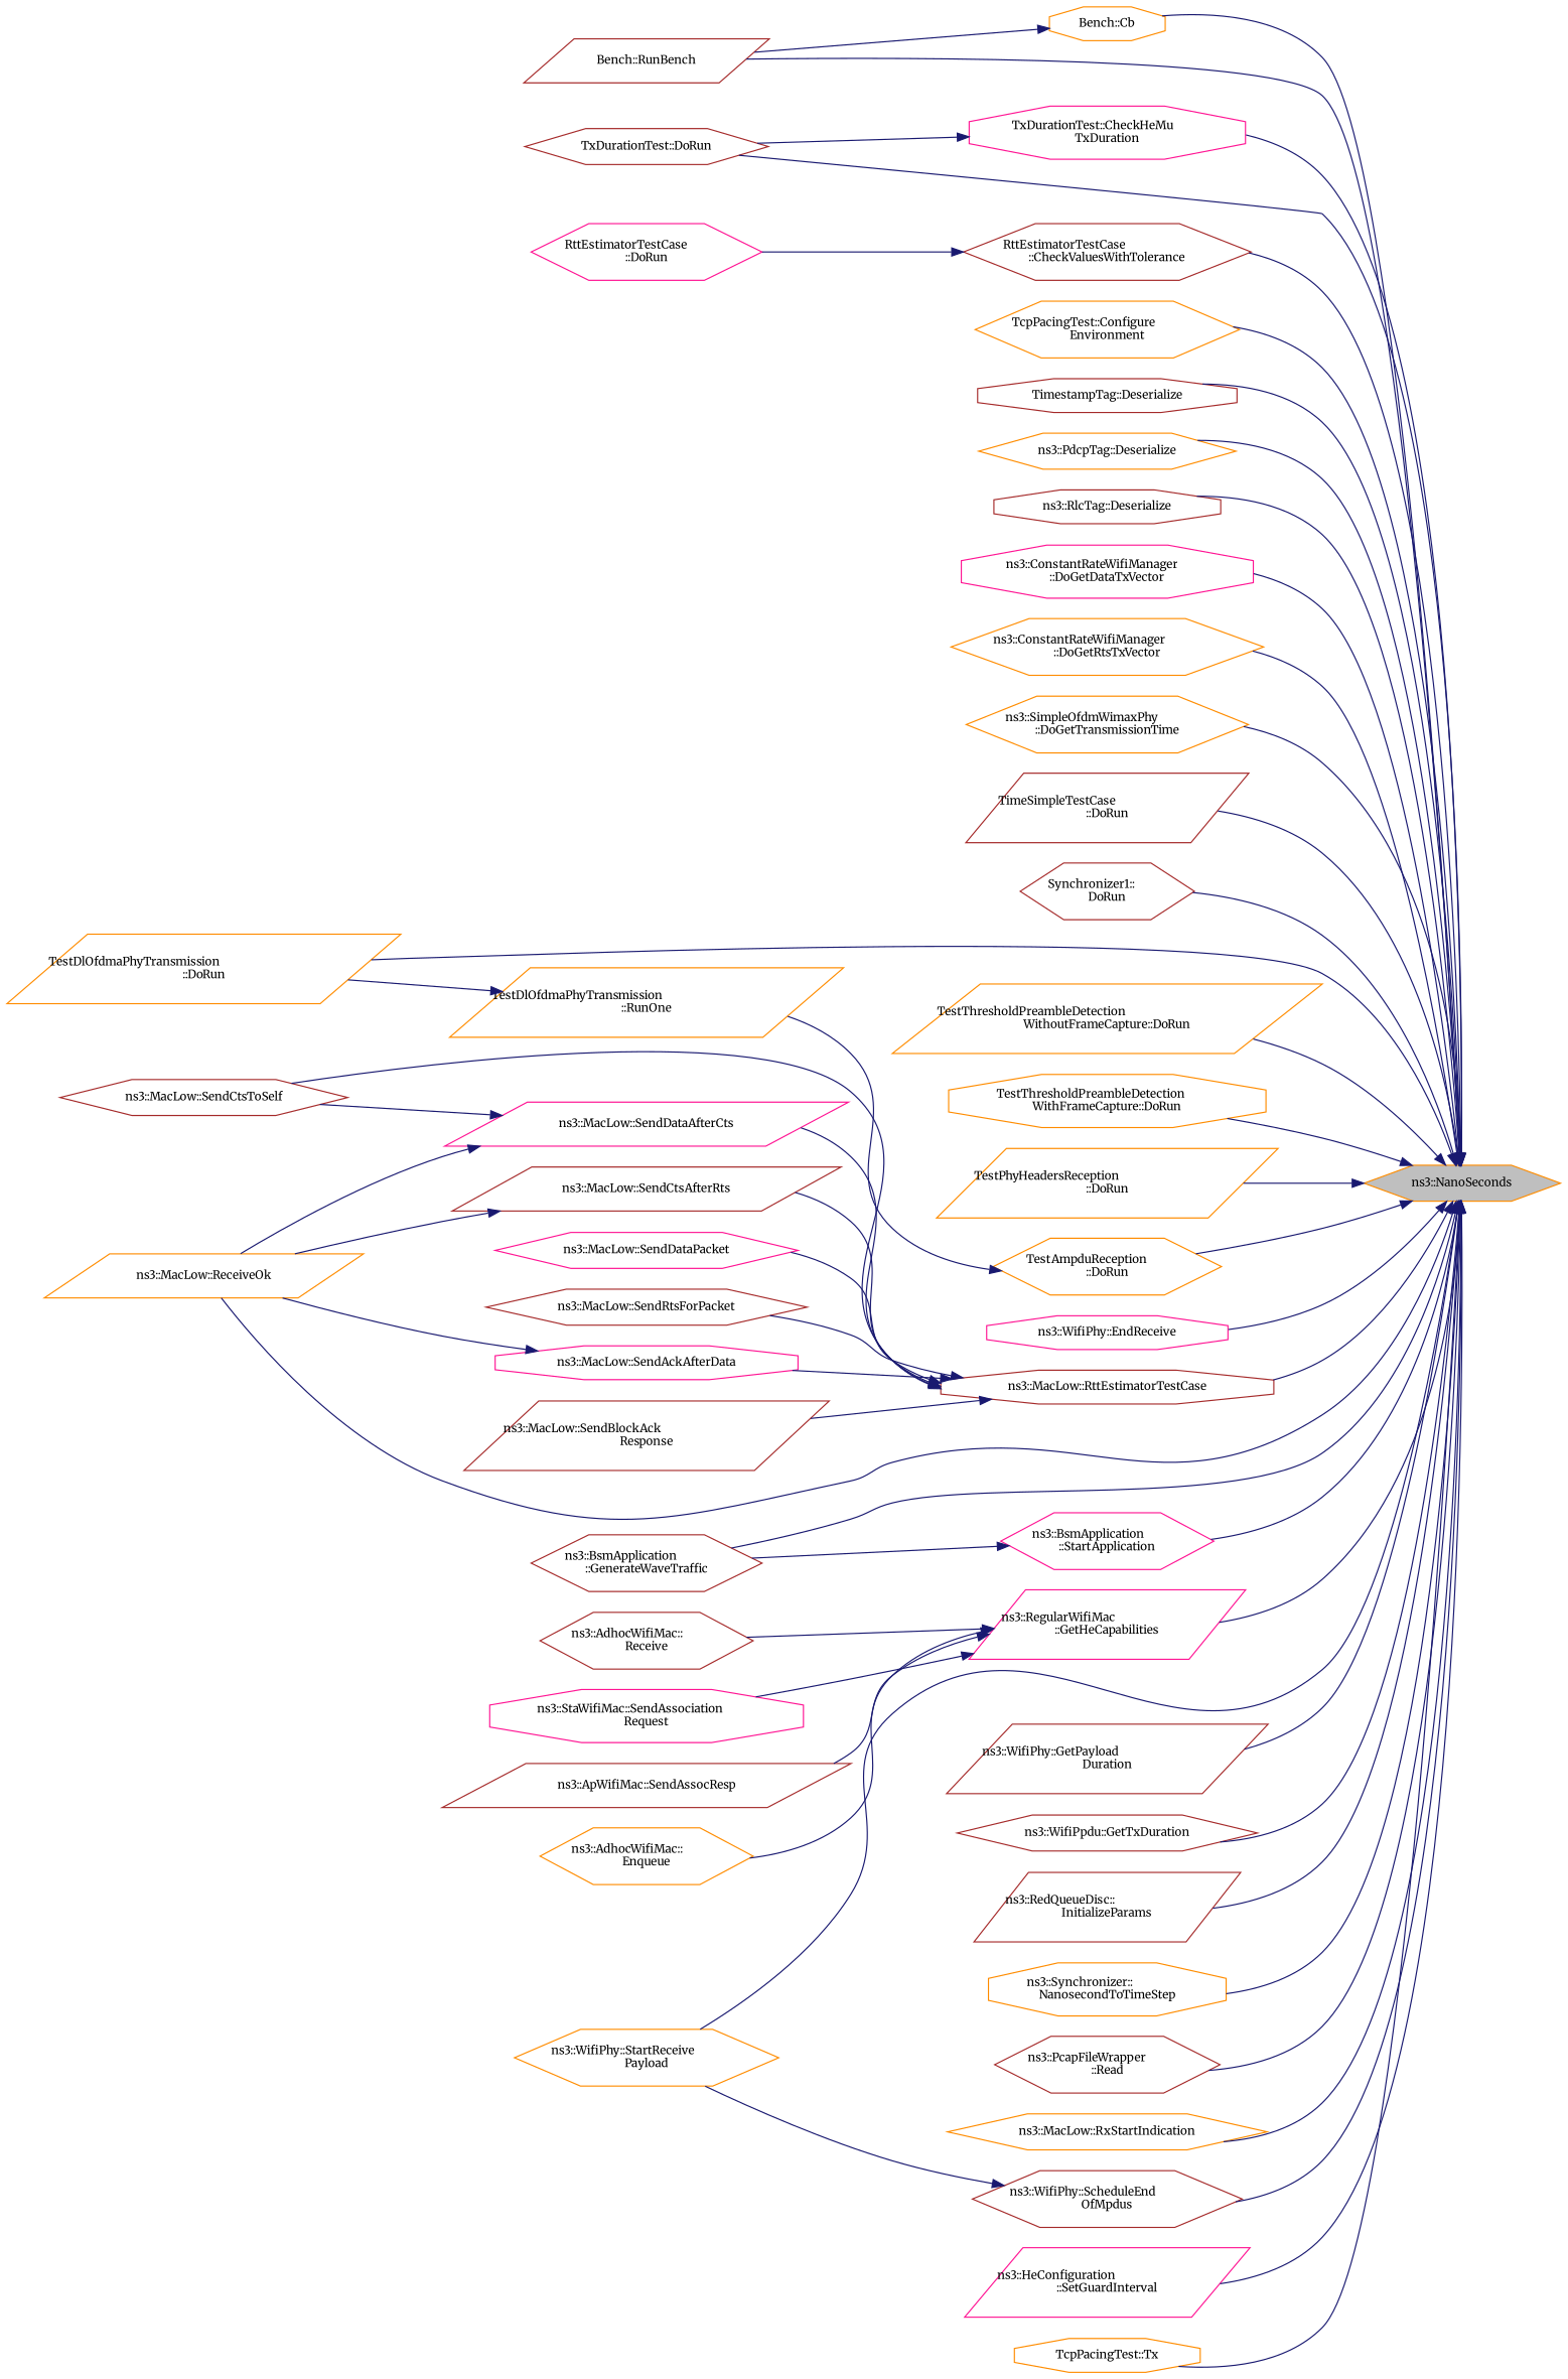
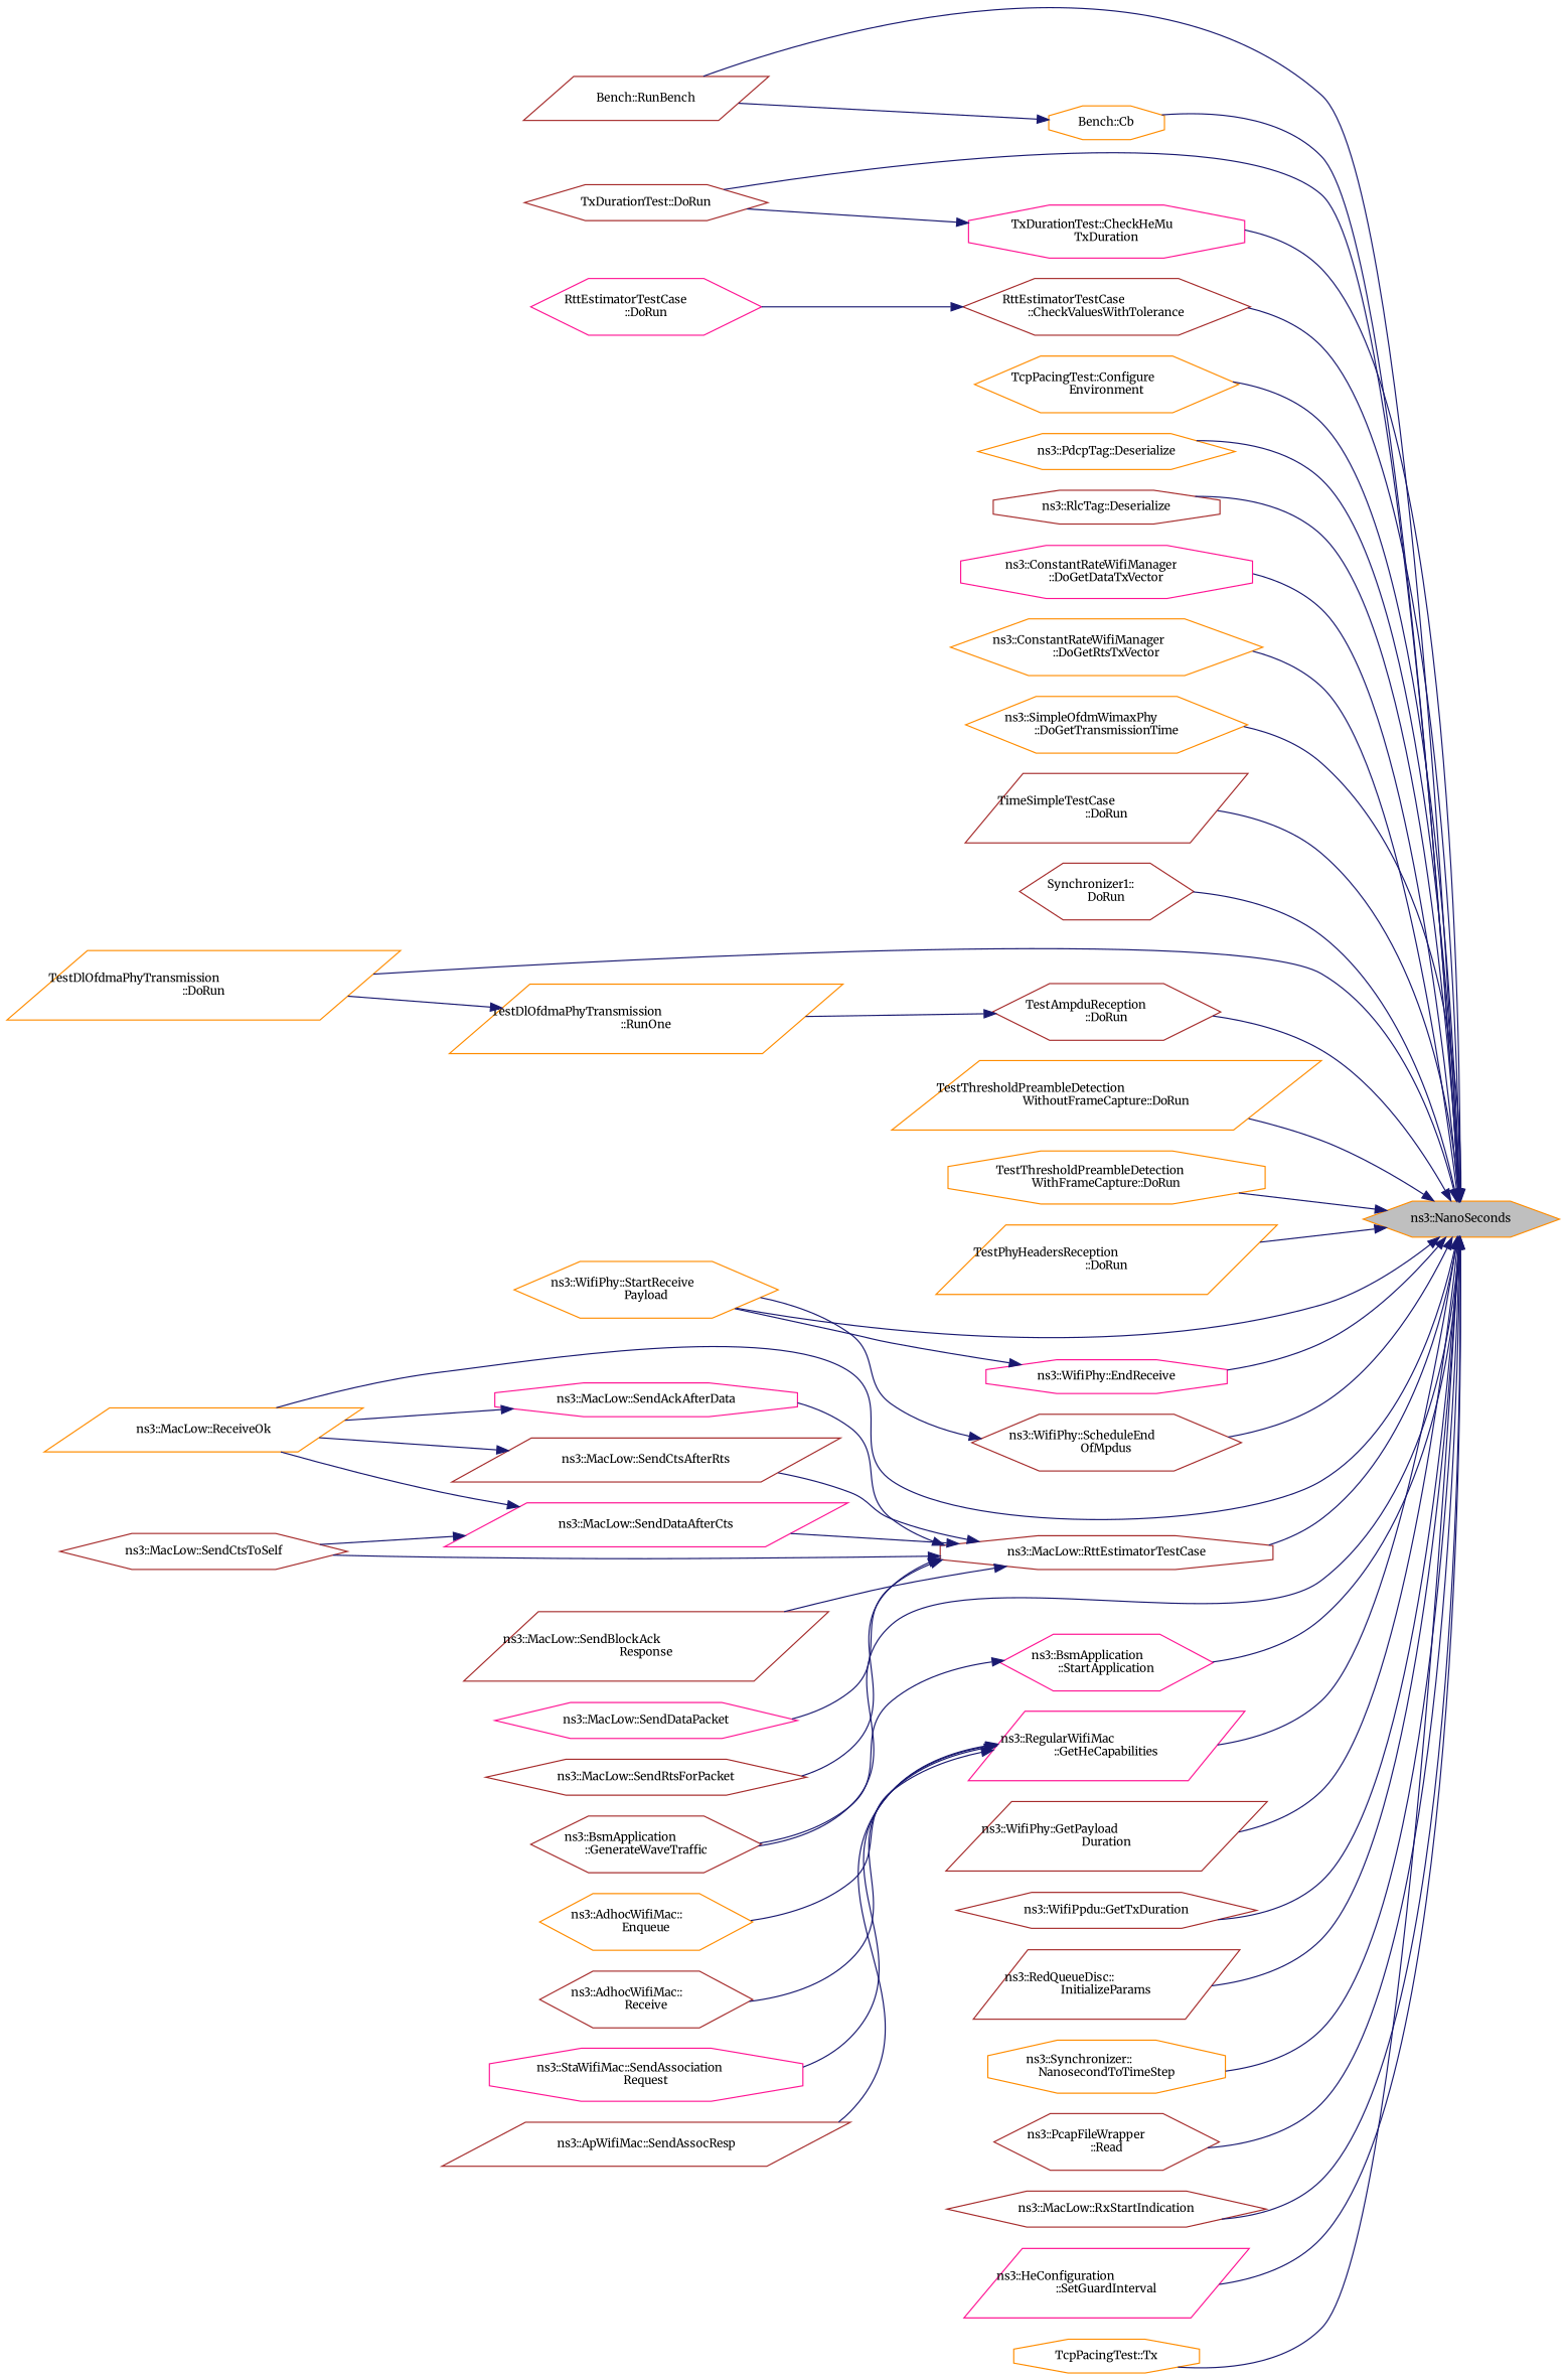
  digraph {
    fontname=Merriweather
    rankdir=RL
    node [color=brown fillcolor=white fontname=Merriweather fontsize=10 shape=hexagon style=filled]
    edge [color=midnightblue dir=back fontname=Merriweather fontsize=10 labelfontname=Helvetica labelfontsize=10 style=solid]
    n1 [color=darkorange fillcolor=grey75 fontcolor=black height=0.2 label="ns3::NanoSeconds" width=0.4]
    n2 [color=darkorange height=0.2 label="Bench::Cb" shape=octagon width=0.4]
    n3 [height=0.2 label="Bench::RunBench" shape=parallelogram width=0.4]
    n4 [color=deeppink height=0.2 label="TxDurationTest::CheckHeMu\lTxDuration" shape=octagon width=0.4]
    n5 [height=0.2 label="TxDurationTest::DoRun" width=0.4]
    n6 [height=0.2 label="RttEstimatorTestCase\l::CheckValuesWithTolerance" width=0.4]
    n7 [color=darkorange height=0.2 label="TcpPacingTest::Configure\lEnvironment" width=0.4]
-   n8 [height=0.2 label="TimestampTag::Deserialize" shape=octagon width=0.4]
    n9 [color=darkorange height=0.2 label="ns3::PdcpTag::Deserialize" width=0.4]
    n10 [height=0.2 label="ns3::RlcTag::Deserialize" shape=octagon width=0.4]
    n11 [color=deeppink height=0.2 label="ns3::ConstantRateWifiManager\l::DoGetDataTxVector" shape=octagon width=0.4]
    n12 [color=darkorange height=0.2 label="ns3::ConstantRateWifiManager\l::DoGetRtsTxVector" width=0.4]
    n13 [color=darkorange height=0.2 label="ns3::SimpleOfdmWimaxPhy\l::DoGetTransmissionTime" width=0.4]
    n14 [height=0.2 label="TimeSimpleTestCase\l::DoRun" shape=parallelogram width=0.4]
    n15 [height=0.2 label="Synchronizer1::\lDoRun" width=0.4]
    n16 [color=darkorange height=0.2 label="TestDlOfdmaPhyTransmission\l::DoRun" shape=parallelogram width=0.4]
    n17 [color=darkorange height=0.2 label="TestThresholdPreambleDetection\lWithoutFrameCapture::DoRun" shape=parallelogram width=0.4]
    n18 [color=darkorange height=0.2 label="TestThresholdPreambleDetection\lWithFrameCapture::DoRun" shape=octagon width=0.4]
    n19 [color=darkorange height=0.2 label="TestPhyHeadersReception\l::DoRun" shape=parallelogram width=0.4]
-   n20 [color=darkorange height=0.2 label="TestAmpduReception\l::DoRun" width=0.4]
+   n20 [height=0.2 label="TestAmpduReception\l::DoRun" width=0.4]
    n21 [color=deeppink height=0.2 label="ns3::WifiPhy::EndReceive" shape=octagon width=0.4]
    n22 [color=darkorange height=0.2 label="ns3::WifiPhy::StartReceive\lPayload" width=0.4]
    n23 [height=0.2 label="ns3::MacLow::RttEstimatorTestCase" shape=octagon width=0.4]
    n24 [color=darkorange height=0.2 label="ns3::MacLow::ReceiveOk" shape=parallelogram width=0.4]
    n25 [height=0.2 label="ns3::BsmApplication\l::GenerateWaveTraffic" width=0.4]
    n26 [color=deeppink height=0.2 label="ns3::BsmApplication\l::StartApplication" width=0.4]
    n27 [color=deeppink height=0.2 label="ns3::RegularWifiMac\l::GetHeCapabilities" shape=parallelogram width=0.4]
    n28 [height=0.2 label="ns3::WifiPhy::GetPayload\lDuration" shape=parallelogram width=0.4]
    n29 [height=0.2 label="ns3::WifiPpdu::GetTxDuration" width=0.4]
    n30 [height=0.2 label="ns3::RedQueueDisc::\lInitializeParams" shape=parallelogram width=0.4]
    n31 [color=darkorange height=0.2 label="ns3::Synchronizer::\lNanosecondToTimeStep" shape=octagon width=0.4]
    n32 [height=0.2 label="ns3::PcapFileWrapper\l::Read" width=0.4]
-   n33 [color=darkorange height=0.2 label="ns3::MacLow::RxStartIndication" width=0.4]
+   n33 [height=0.2 label="ns3::MacLow::RxStartIndication" width=0.4]
    n34 [height=0.2 label="ns3::WifiPhy::ScheduleEnd\lOfMpdus" width=0.4]
    n35 [color=deeppink height=0.2 label="ns3::HeConfiguration\l::SetGuardInterval" shape=parallelogram width=0.4]
    n36 [color=darkorange height=0.2 label="TcpPacingTest::Tx" shape=octagon width=0.4]
    n37 [color=deeppink height=0.2 label="RttEstimatorTestCase\l::DoRun" width=0.4]
    n38 [color=darkorange height=0.2 label="TestDlOfdmaPhyTransmission\l::RunOne" shape=parallelogram width=0.4]
    n39 [color=deeppink height=0.2 label="ns3::MacLow::SendAckAfterData" shape=octagon width=0.4]
    n40 [height=0.2 label="ns3::MacLow::SendBlockAck\lResponse" shape=parallelogram width=0.4]
    n41 [height=0.2 label="ns3::MacLow::SendCtsAfterRts" shape=parallelogram width=0.4]
    n42 [height=0.2 label="ns3::MacLow::SendCtsToSelf" width=0.4]
    n43 [color=deeppink height=0.2 label="ns3::MacLow::SendDataAfterCts" shape=parallelogram width=0.4]
    n44 [color=deeppink height=0.2 label="ns3::MacLow::SendDataPacket" width=0.4]
    n45 [height=0.2 label="ns3::MacLow::SendRtsForPacket" width=0.4]
    n46 [color=darkorange height=0.2 label="ns3::AdhocWifiMac::\lEnqueue" width=0.4]
    n47 [height=0.2 label="ns3::AdhocWifiMac::\lReceive" width=0.4]
    n48 [color=deeppink height=0.2 label="ns3::StaWifiMac::SendAssociation\lRequest" shape=octagon width=0.4]
    n49 [height=0.2 label="ns3::ApWifiMac::SendAssocResp" shape=parallelogram width=0.4]
    n1 -> n2
    n1 -> n3
    n1 -> n4
    n1 -> n5
    n1 -> n6
    n1 -> n7
-   n1 -> n8
    n1 -> n9
    n1 -> n10
    n1 -> n11
    n1 -> n12
    n1 -> n13
    n1 -> n14
    n1 -> n15
    n1 -> n16
    n1 -> n17
    n1 -> n18
    n1 -> n19
    n1 -> n20
    n1 -> n21
    n1 -> n22
    n1 -> n23
    n1 -> n24
    n1 -> n25
    n1 -> n26
    n1 -> n27
    n1 -> n28
    n1 -> n29
    n1 -> n30
    n1 -> n31
    n1 -> n32
    n1 -> n33
    n1 -> n34
    n1 -> n35
    n1 -> n36
    n2 -> n3
    n4 -> n5
    n6 -> n37
    n20 -> n38
+   n21 -> n22
    n23 -> n39
    n23 -> n40
    n23 -> n41
    n23 -> n42
    n23 -> n43
    n23 -> n44
    n23 -> n45
    n26 -> n25
    n27 -> n46
    n27 -> n47
    n27 -> n48
    n27 -> n49
    n34 -> n22
    n38 -> n16
    n39 -> n24
    n41 -> n24
    n43 -> n24
    n43 -> n42
  }
